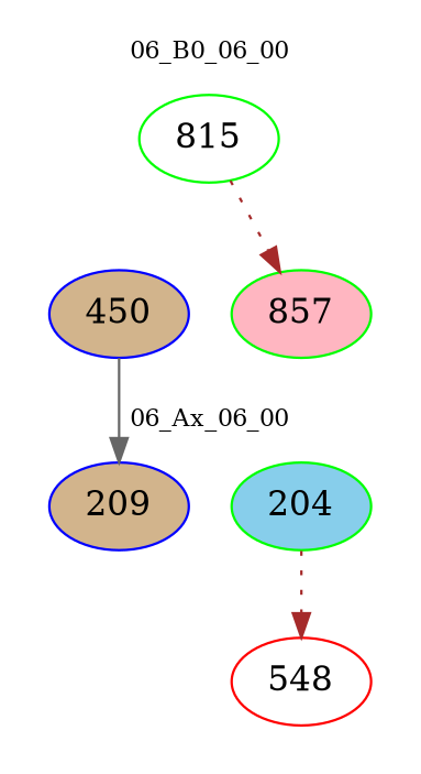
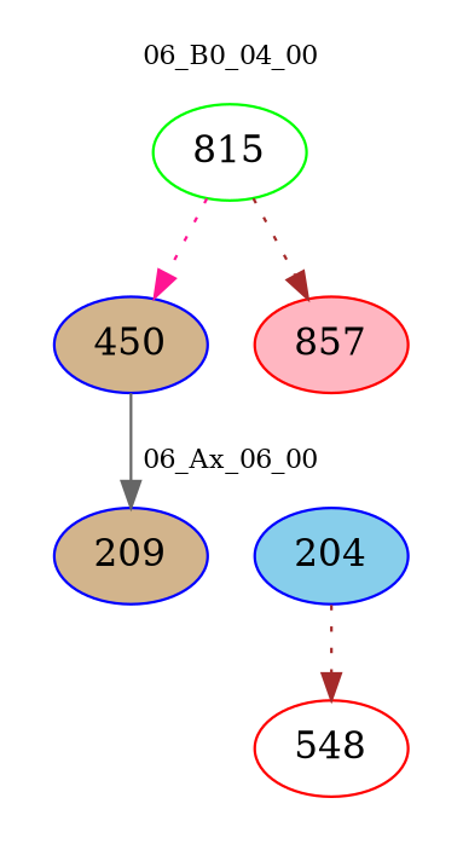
  digraph {
    node [color=green fillcolor=tan style=filled]
    edge [color=brown style=dotted]
-   n1 [fillcolor=skyblue label=204]
+   n1 [color=blue fillcolor=skyblue label=204]
    n2 [color=blue label=209]
    n3 [color=red fillcolor=white label=548]
    n4 [fillcolor=white label=815]
    n5 [color=blue label=450]
-   n6 [fillcolor=lightpink label=857]
+   n6 [color=red fillcolor=lightpink label=857]
    subgraph cluster_1 {
      color=white
      fontsize=10
      label="06_Ax_06_00"
      n1
      n2
      n3
    }
    subgraph cluster_2 {
      color=white
      fontsize=10
-     label="06_B0_06_00"
+     label="06_B0_04_00"
      n4
      n5
      n6
    }
    n1 -> n3
+   n4 -> n5 [color=deeppink]
    n4 -> n6
    n5 -> n2 [color=gray40 style=solid]
  }
